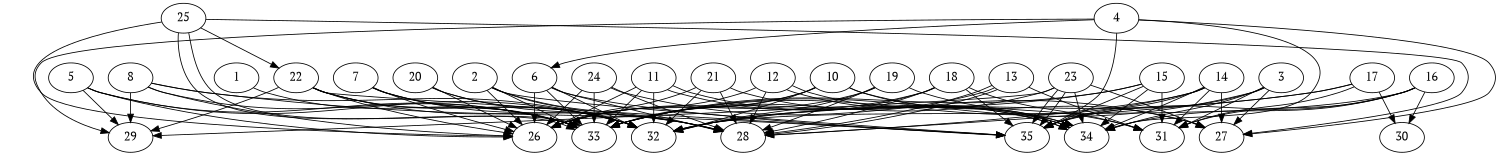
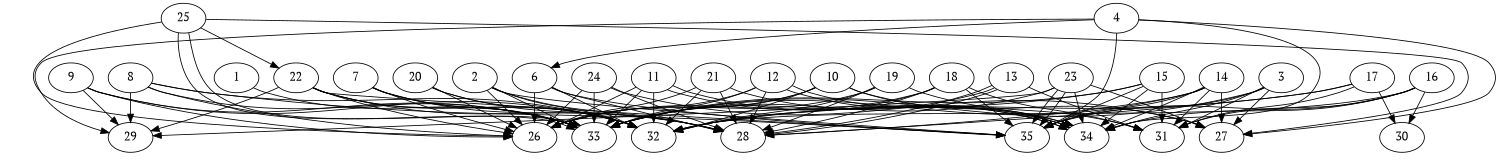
  digraph {
    fontname="PT Serif"
    node [alpha=0.09 fontname="PT Serif"]
    edge [fontname="PT Serif"]
    1 [alpha=0.00 expect_size=44962816]
    33 [alpha=0.08 expect_size=32647168]
    2 [alpha=0.05 expect_size=23473152]
    26 [alpha=0.02 expect_size=43600896]
    28 [alpha=0.15 expect_size=19863552]
    32 [alpha=0.02 expect_size=44466176]
    35 [alpha=0.11 expect_size=36955136]
    3 [alpha=0.13 expect_size=34119680]
    27 [alpha=0.16 expect_size=49711104]
    31 [alpha=0.18 expect_size=49214464]
    34 [expect_size=42634240]
    4 [alpha=0.07 expect_size=14954496]
    29 [alpha=0.01 expect_size=37455872]
    6 [alpha=0.05 expect_size=11517952]
-   5 [alpha=0.05 expect_size=46799872]
+   5 [alpha=0.05 expect_size=46799872 label=9]
    7 [alpha=0.12 expect_size=5386240]
    8 [alpha=0.15 expect_size=18755584]
    10 [alpha=0.15 expect_size=15981568]
    11 [alpha=0.20 expect_size=44745728]
    12 [alpha=0.04 expect_size=44790784]
    13 [expect_size=10119168]
    14 [expect_size=40788992]
    15 [alpha=0.02 expect_size=9148416]
    16 [alpha=0.03 expect_size=21917696]
    30 [alpha=0.11 expect_size=28660736]
    17 [alpha=0.07 expect_size=34653184]
    18 [alpha=0.07 expect_size=14825472]
    19 [alpha=0.16 expect_size=50801664]
    20 [expect_size=43998208]
    21 [alpha=0.18 expect_size=32307200]
    22 [alpha=0.15 expect_size=31366144]
    23 [alpha=0.04 expect_size=41272320]
    24 [alpha=0.18 expect_size=16484352]
    25 [expect_size=38166528]
    1 -> 33
    2 -> 33
    2 -> 26
    2 -> 28
    2 -> 32
    2 -> 35
    3 -> 33
    3 -> 35
    3 -> 27
    3 -> 31
    3 -> 34
    4 -> 35
    4 -> 27
    4 -> 34
    4 -> 29
    4 -> 6
-   6 -> 33
+   12 -> 33
    6 -> 26
    6 -> 28
    6 -> 32
    6 -> 35
    5 -> 33
    5 -> 26
    5 -> 32
    5 -> 29
    7 -> 33
    7 -> 26
    7 -> 28
    7 -> 32
    8 -> 33
    8 -> 26
    8 -> 32
    8 -> 35
    8 -> 29
    10 -> 33
    10 -> 26
    10 -> 32
    10 -> 27
    10 -> 34
    11 -> 33
    11 -> 26
    11 -> 32
    11 -> 34
    11 -> 34
    12 -> 26
    12 -> 28
    12 -> 34
    12 -> 34
    13 -> 33
    13 -> 28
    13 -> 28
    13 -> 31
    14 -> 33
    14 -> 28
    14 -> 35
    14 -> 27
    14 -> 31
    14 -> 34
    15 -> 33
    15 -> 32
    15 -> 35
    15 -> 31
    15 -> 34
    16 -> 32
    16 -> 35
    16 -> 31
    16 -> 34
    16 -> 30
    17 -> 28
    17 -> 32
    17 -> 31
    17 -> 30
    18 -> 26
    18 -> 28
    18 -> 32
    18 -> 35
    18 -> 31
    19 -> 26
    19 -> 28
    19 -> 32
    19 -> 31
    20 -> 26
    20 -> 28
    20 -> 32
    21 -> 26
    21 -> 28
    21 -> 32
    21 -> 34
    22 -> 33
    22 -> 26
    22 -> 28
    22 -> 32
    22 -> 35
    22 -> 29
    23 -> 33
    23 -> 35
    23 -> 35
    23 -> 27
    23 -> 34
    23 -> 29
    24 -> 33
    24 -> 26
    24 -> 28
    24 -> 27
    25 -> 33
    25 -> 33
    25 -> 26
    25 -> 27
    25 -> 22
  }
